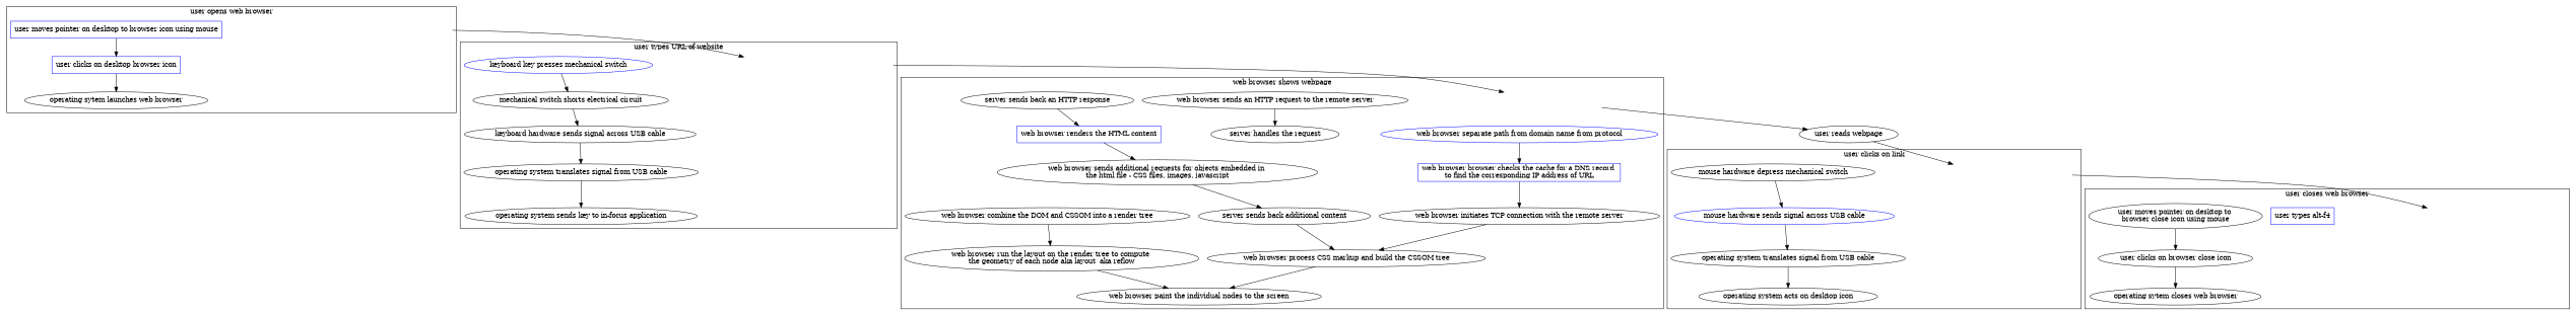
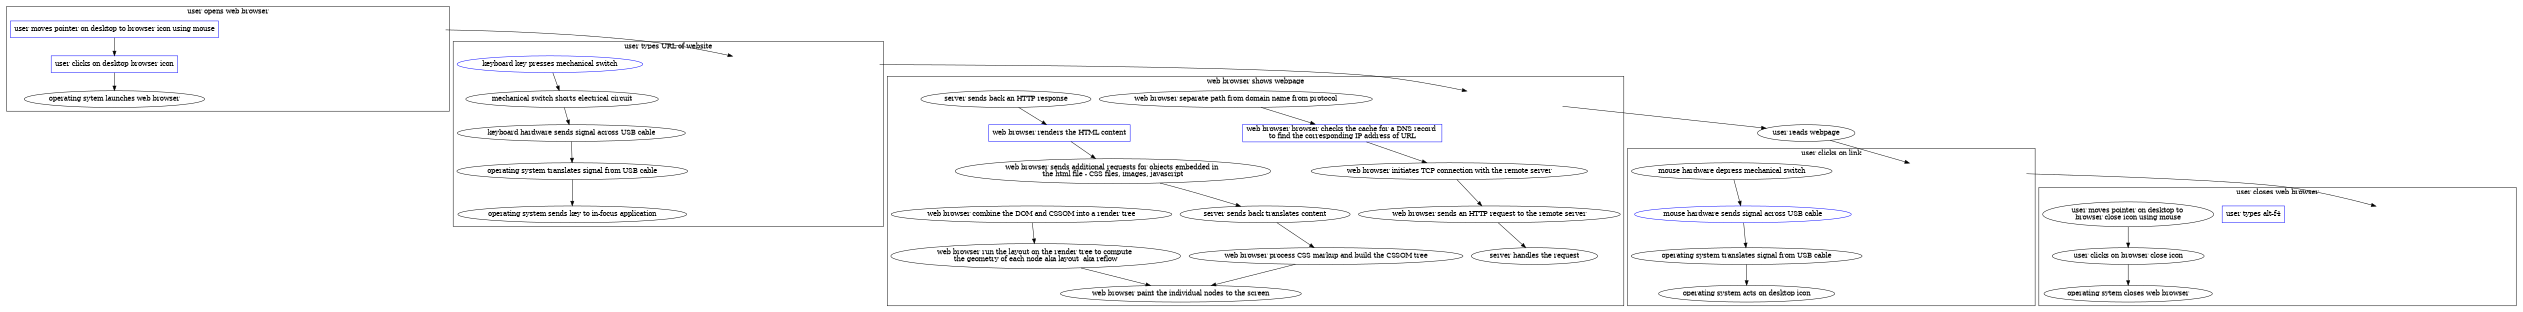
  strict digraph {
    compound=true
    user_story_user_browsuser_types_URL_of_website [style=invis]
    n2 [color=blue label="keyboard key presses mechanical switch"]
    n3 [label="mechanical switch shorts electrical circuit"]
    n4 [label="keyboard hardware sends signal across USB cable"]
    n5 [label="operating system translates signal from USB cable"]
    n6 [label="operating system sends key to in-focus application"]
    user_story_user_browsweb_browser_shows_webpage [style=invis]
-   n8 [label="web browser separate path from domain name from protocol" color=blue]
+   n8 [label="web browser separate path from domain name from protocol"]
    n9 [color=blue label="web browser browser checks the cache for a DNS record \nto find the corresponding IP address of URL" shape=rectangle]
    n10 [label="web browser initiates TCP connection with the remote server"]
    n11 [label="web browser sends an HTTP request to the remote server"]
    n12 [label="server handles the request"]
    n13 [label="server sends back an HTTP response"]
    n14 [color=blue label="web browser renders the HTML content" shape=rectangle]
    n15 [label="web browser sends additional requests for objects embedded in \nthe html file - CSS files, images, javascript"]
-   n16 [label="server sends back additional content"]
+   n16 [label="server sends back translates content"]
    n17 [label="web browser process CSS markup and build the CSSOM tree"]
    n18 [label="web browser combine the DOM and CSSOM into a render tree"]
    n19 [label="web browser run the layout on the render tree to compute \nthe geometry of each node aka layout  aka reflow"]
    n20 [label="web browser paint the individual nodes to the screen"]
    user_story_user_browsuser_clicks_on_link [style=invis]
    n22 [label="mouse hardware depress mechanical switch"]
    n23 [color=blue label="mouse hardware sends signal across USB cable"]
    n24 [label="operating system translates signal from USB cable"]
    n25 [label="operating system acts on desktop icon"]
    user_story_user_browsuser_closes_web_browser [style=invis]
    n27 [color=blue label="user types alt-f4" shape=rectangle]
    n28 [label="user moves pointer on desktop to \nbrowser close icon using mouse"]
    n29 [label="user clicks on browser close icon"]
    n30 [label="operating sytem closes web browser"]
    user_story_user_browsuser_opens_web_browser [style=invis]
    n32 [color=blue label="user moves pointer on desktop to browser icon using mouse" shape=rectangle]
    n33 [color=blue label="user clicks on desktop browser icon" shape=rectangle]
    n34 [label="operating sytem launches web browser"]
    n35 [label="user reads webpage"]
    subgraph cluster_1 {
      label="user types URL of website"
      user_story_user_browsuser_types_URL_of_website
      n2
      n3
      n4
      n5
      n6
    }
    subgraph cluster_2 {
      label="web browser shows webpage"
      user_story_user_browsweb_browser_shows_webpage
      n8
      n9
      n10
      n11
      n12
      n13
      n14
      n15
      n16
      n17
      n18
      n19
      n20
    }
    subgraph cluster_3 {
      label="user clicks on link"
      user_story_user_browsuser_clicks_on_link
      n22
      n23
      n24
      n25
    }
    subgraph cluster_4 {
      label="user closes web browser"
      user_story_user_browsuser_closes_web_browser
      n27
      n28
      n29
      n30
    }
    subgraph cluster_5 {
      label="user opens web browser"
      user_story_user_browsuser_opens_web_browser
      n32
      n33
      n34
    }
    user_story_user_browsuser_types_URL_of_website -> user_story_user_browsweb_browser_shows_webpage
    n2 -> n3
    n3 -> n4
    n4 -> n5
    n5 -> n6
    user_story_user_browsweb_browser_shows_webpage -> n35
    n8 -> n9
    n9 -> n10
-   n10 -> n17
+   n10 -> n11
    n11 -> n12
    n13 -> n14
    n14 -> n15
    n15 -> n16
    n16 -> n17
    n17 -> n20
    n18 -> n19
    n19 -> n20
    user_story_user_browsuser_clicks_on_link -> user_story_user_browsuser_closes_web_browser
    n22 -> n23
    n23 -> n24
    n24 -> n25
    n28 -> n29
    n29 -> n30
    user_story_user_browsuser_opens_web_browser -> user_story_user_browsuser_types_URL_of_website
    n32 -> n33
    n33 -> n34
    n35 -> user_story_user_browsuser_clicks_on_link
  }
